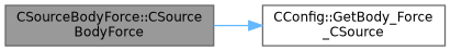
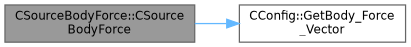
  digraph {
    rankdir=LR
    node [fontname=Helvetica fontsize=10 shape=box style=filled]
    n1 [color=gray40 fillcolor=grey60 fontcolor=black height=0.2 label="CSourceBodyForce::CSource\lBodyForce" width=0.4]
-   n2 [color=grey40 fillcolor=white height=0.2 label="CConfig::GetBody_Force\l_CSource" width=0.4]
+   n2 [color=grey40 fillcolor=white height=0.2 label="CConfig::GetBody_Force\l_Vector" width=0.4]
    n1 -> n2 [color=steelblue1 fontname=Helvetica fontsize=10 labelfontname=Helvetica labelfontsize=10 style=solid]
  }
